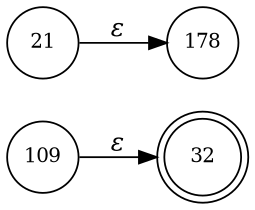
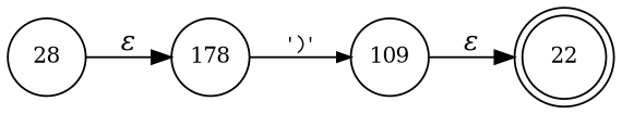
  digraph {
    rankdir=LR
    node [fixedsize=true fontsize=11 shape=circle peripheries=1]
    edge [fontname="Times-Italic"]
-   n1 [label=32 shape=doublecircle width=.6 peripheries=""]
-   n2 [label=21 width=.55]
+   n1 [label=22 shape=doublecircle width=.6 peripheries=""]
+   n2 [label=28 width=.55]
    n3 [label=178 width=.55]
    n4 [label=109 width=.55]
    n2 -> n3 [label="&epsilon;"]
+   n3 -> n4 [arrowhead=normal arrowsize=.7 fontname=Courier fontsize=11 label="')'"]
    n4 -> n1 [label="&epsilon;"]
  }
